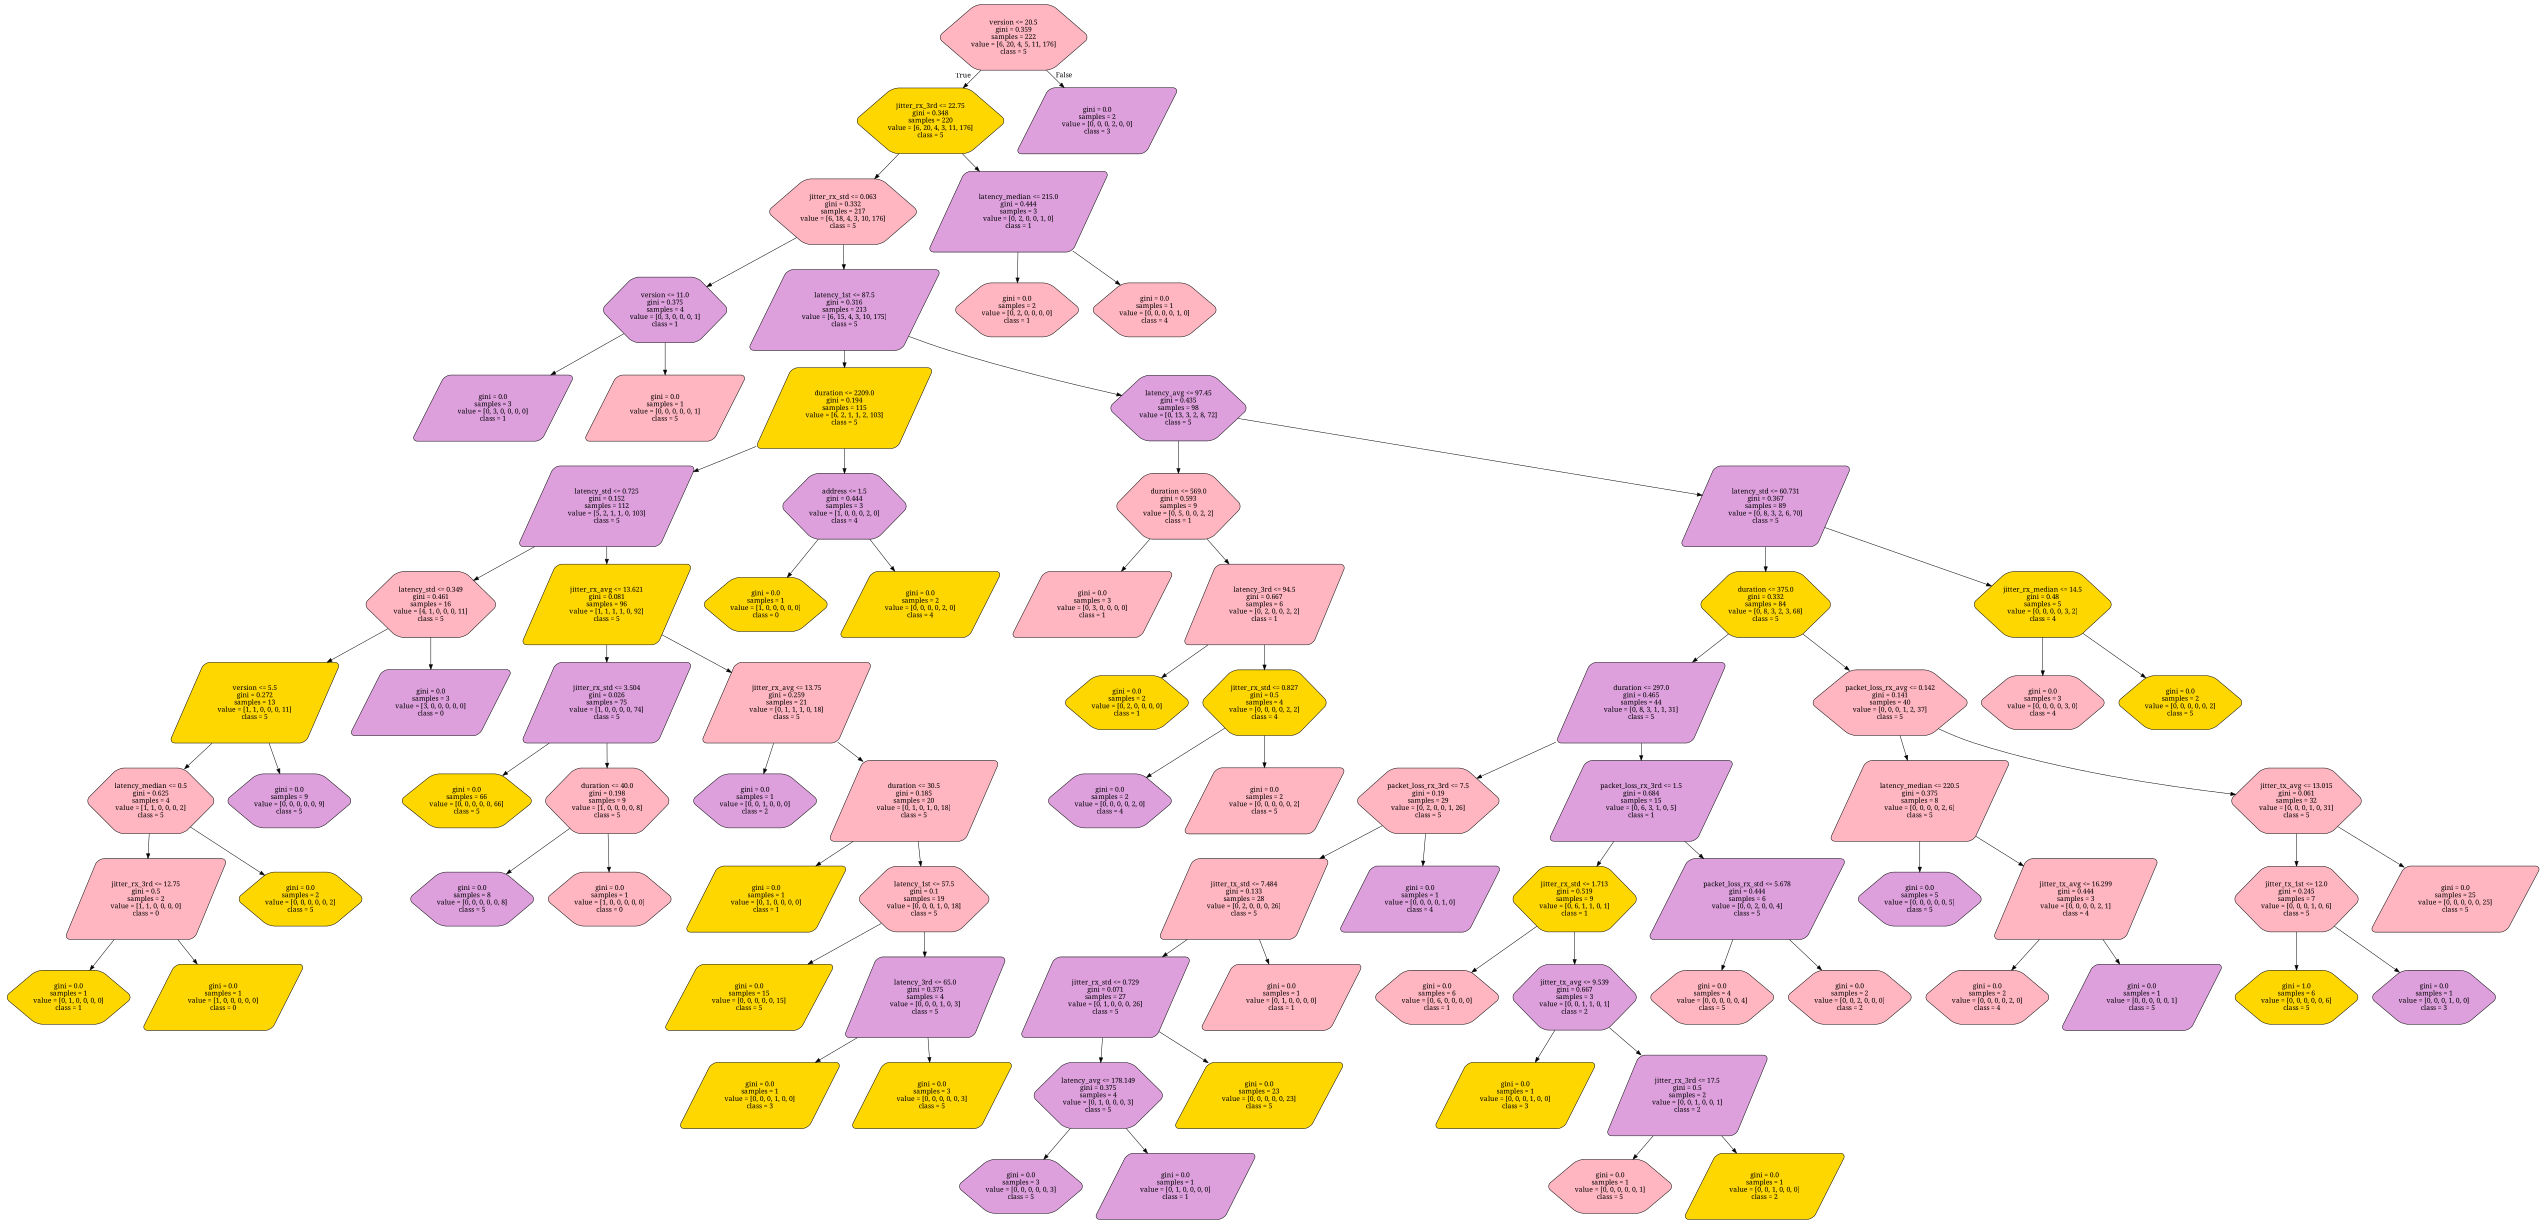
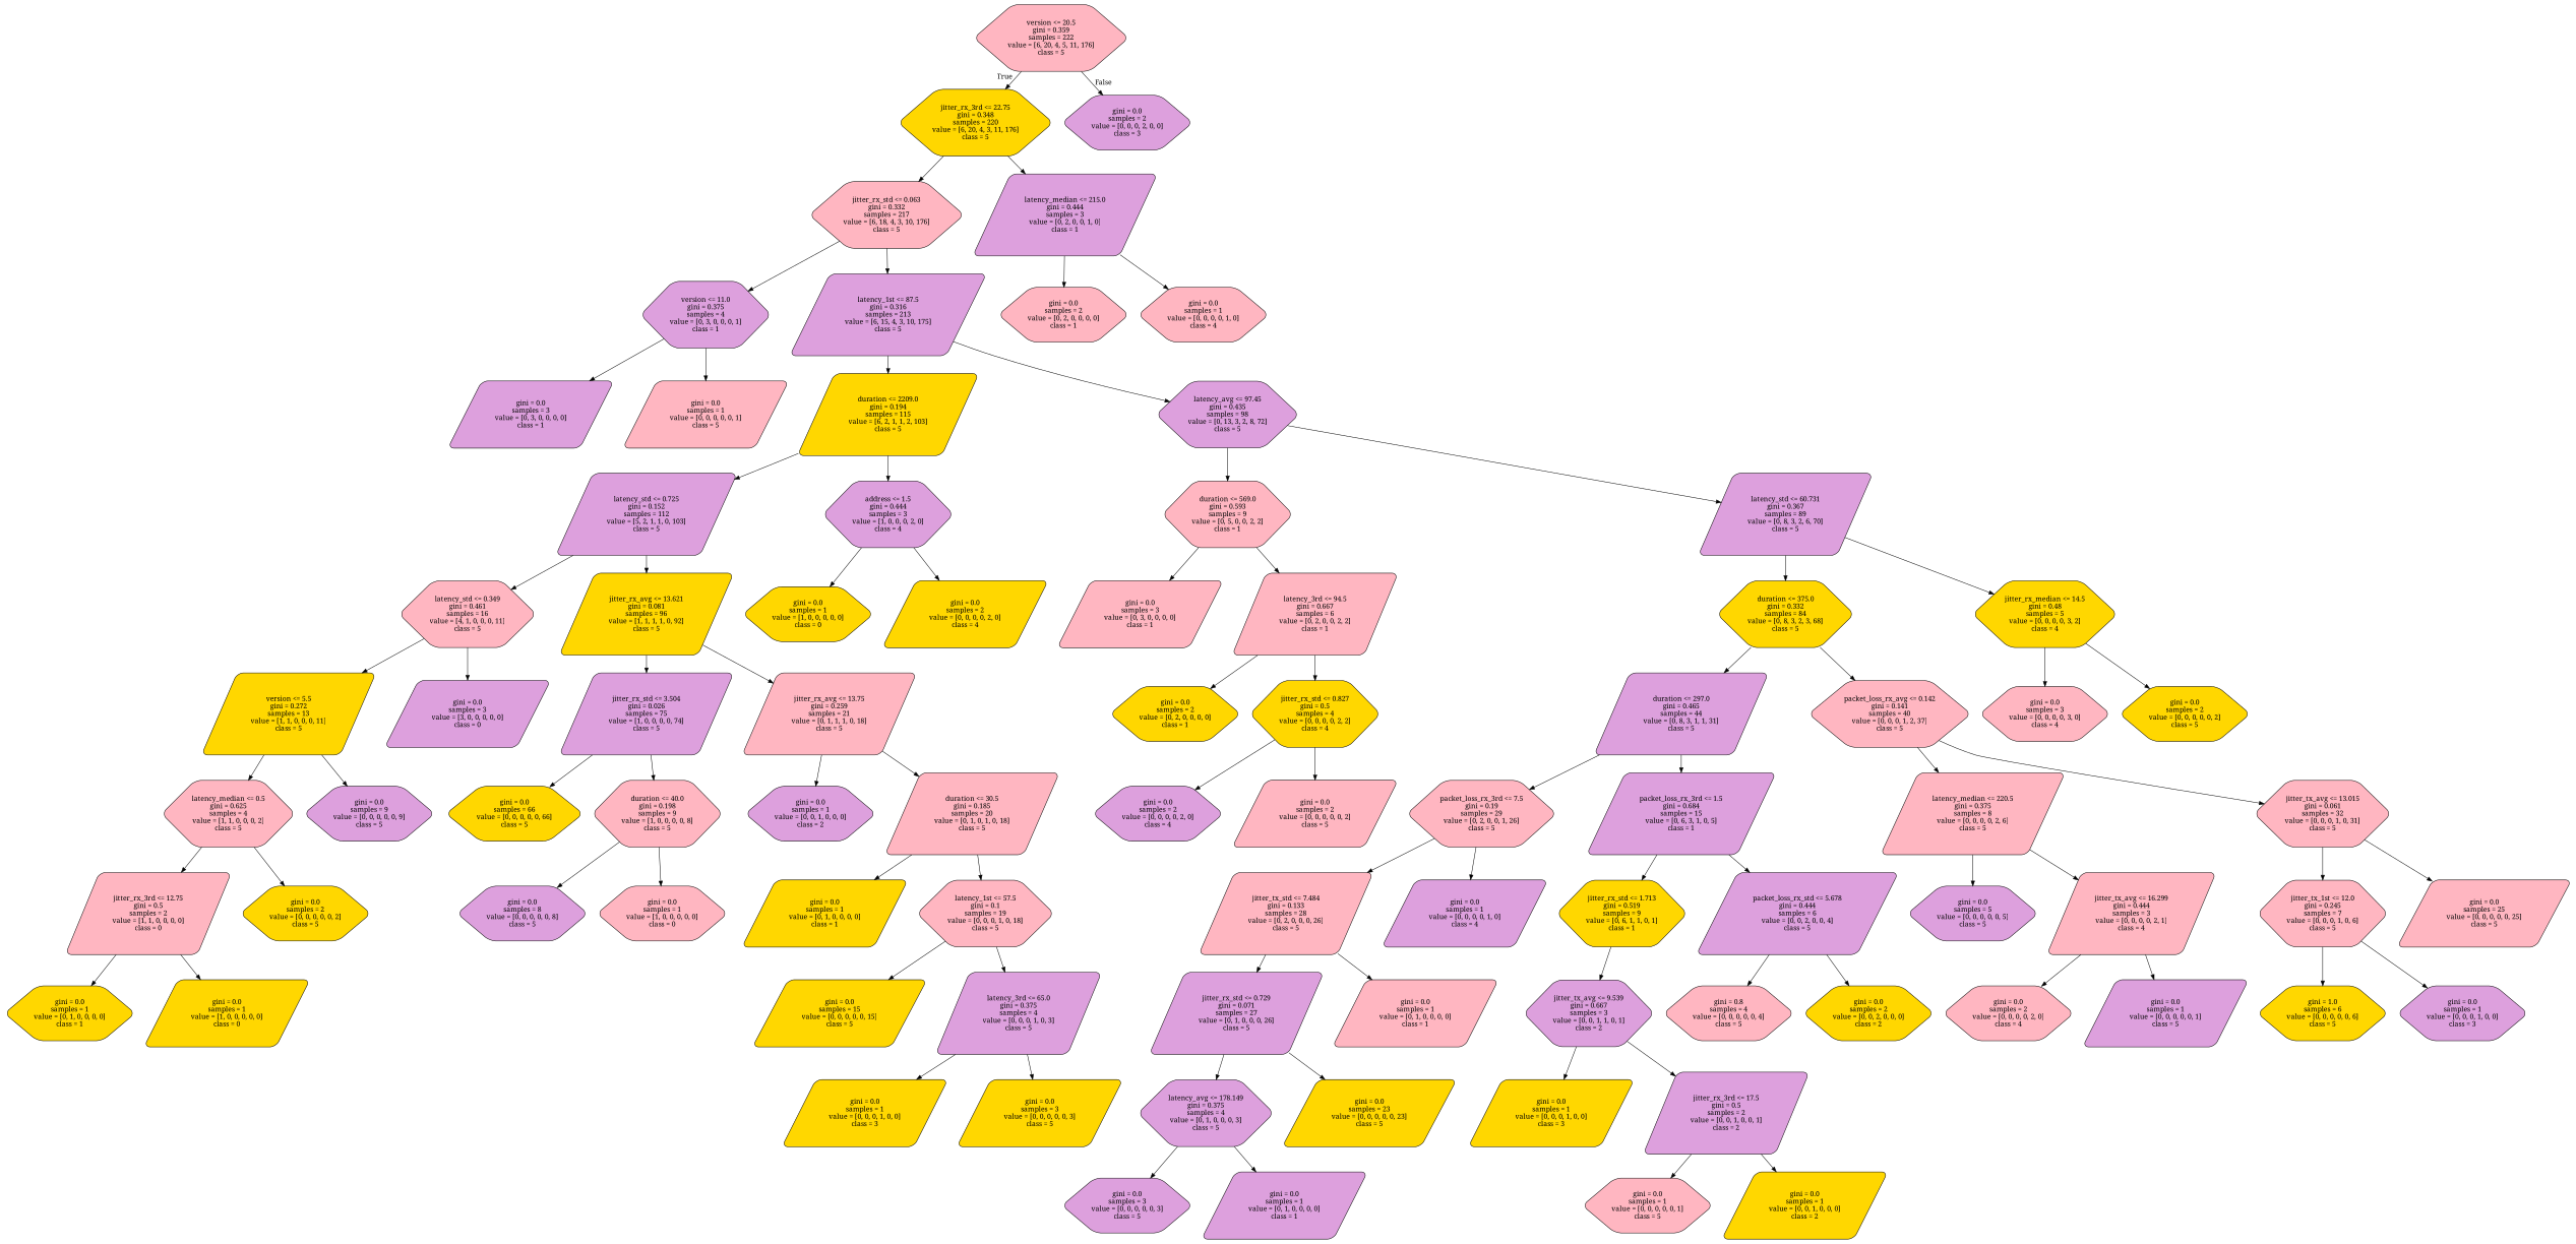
  digraph {
    fontname="Noto Serif"
    node [color=black fillcolor=lightpink fontname="Noto Serif" shape=hexagon style="filled, rounded"]
    edge [fontname="Noto Serif"]
    n1 [label="version <= 20.5\ngini = 0.359\nsamples = 222\nvalue = [6, 20, 4, 5, 11, 176]\nclass = 5"]
    n2 [fillcolor=gold label="jitter_rx_3rd <= 22.75\ngini = 0.348\nsamples = 220\nvalue = [6, 20, 4, 3, 11, 176]\nclass = 5"]
-   n3 [fillcolor=plum label="gini = 0.0\nsamples = 2\nvalue = [0, 0, 0, 2, 0, 0]\nclass = 3" shape=parallelogram]
+   n3 [fillcolor=plum label="gini = 0.0\nsamples = 2\nvalue = [0, 0, 0, 2, 0, 0]\nclass = 3"]
    n4 [label="jitter_rx_std <= 0.063\ngini = 0.332\nsamples = 217\nvalue = [6, 18, 4, 3, 10, 176]\nclass = 5"]
    n5 [fillcolor=plum label="latency_median <= 215.0\ngini = 0.444\nsamples = 3\nvalue = [0, 2, 0, 0, 1, 0]\nclass = 1" shape=parallelogram]
    n6 [fillcolor=plum label="version <= 11.0\ngini = 0.375\nsamples = 4\nvalue = [0, 3, 0, 0, 0, 1]\nclass = 1"]
    n7 [fillcolor=plum label="latency_1st <= 87.5\ngini = 0.316\nsamples = 213\nvalue = [6, 15, 4, 3, 10, 175]\nclass = 5" shape=parallelogram]
    n8 [label="gini = 0.0\nsamples = 2\nvalue = [0, 2, 0, 0, 0, 0]\nclass = 1"]
    n9 [label="gini = 0.0\nsamples = 1\nvalue = [0, 0, 0, 0, 1, 0]\nclass = 4"]
    n10 [fillcolor=plum label="gini = 0.0\nsamples = 3\nvalue = [0, 3, 0, 0, 0, 0]\nclass = 1" shape=parallelogram]
    n11 [label="gini = 0.0\nsamples = 1\nvalue = [0, 0, 0, 0, 0, 1]\nclass = 5" shape=parallelogram]
    n12 [fillcolor=gold label="duration <= 2209.0\ngini = 0.194\nsamples = 115\nvalue = [6, 2, 1, 1, 2, 103]\nclass = 5" shape=parallelogram]
    n13 [fillcolor=plum label="latency_avg <= 97.45\ngini = 0.435\nsamples = 98\nvalue = [0, 13, 3, 2, 8, 72]\nclass = 5"]
    n14 [fillcolor=plum label="latency_std <= 0.725\ngini = 0.152\nsamples = 112\nvalue = [5, 2, 1, 1, 0, 103]\nclass = 5" shape=parallelogram]
    n15 [fillcolor=plum label="address <= 1.5\ngini = 0.444\nsamples = 3\nvalue = [1, 0, 0, 0, 2, 0]\nclass = 4"]
    n16 [label="duration <= 569.0\ngini = 0.593\nsamples = 9\nvalue = [0, 5, 0, 0, 2, 2]\nclass = 1"]
    n17 [fillcolor=plum label="latency_std <= 60.731\ngini = 0.367\nsamples = 89\nvalue = [0, 8, 3, 2, 6, 70]\nclass = 5" shape=parallelogram]
    n18 [label="latency_std <= 0.349\ngini = 0.461\nsamples = 16\nvalue = [4, 1, 0, 0, 0, 11]\nclass = 5"]
    n19 [fillcolor=gold label="jitter_rx_avg <= 13.621\ngini = 0.081\nsamples = 96\nvalue = [1, 1, 1, 1, 0, 92]\nclass = 5" shape=parallelogram]
    n20 [fillcolor=gold label="gini = 0.0\nsamples = 1\nvalue = [1, 0, 0, 0, 0, 0]\nclass = 0"]
    n21 [fillcolor=gold label="gini = 0.0\nsamples = 2\nvalue = [0, 0, 0, 0, 2, 0]\nclass = 4" shape=parallelogram]
    n22 [fillcolor=gold label="version <= 5.5\ngini = 0.272\nsamples = 13\nvalue = [1, 1, 0, 0, 0, 11]\nclass = 5" shape=parallelogram]
    n23 [fillcolor=plum label="gini = 0.0\nsamples = 3\nvalue = [3, 0, 0, 0, 0, 0]\nclass = 0" shape=parallelogram]
    n24 [fillcolor=plum label="jitter_rx_std <= 3.504\ngini = 0.026\nsamples = 75\nvalue = [1, 0, 0, 0, 0, 74]\nclass = 5" shape=parallelogram]
    n25 [label="jitter_rx_avg <= 13.75\ngini = 0.259\nsamples = 21\nvalue = [0, 1, 1, 1, 0, 18]\nclass = 5" shape=parallelogram]
    n26 [label="latency_median <= 0.5\ngini = 0.625\nsamples = 4\nvalue = [1, 1, 0, 0, 0, 2]\nclass = 5"]
    n27 [fillcolor=plum label="gini = 0.0\nsamples = 9\nvalue = [0, 0, 0, 0, 0, 9]\nclass = 5"]
    n28 [label="jitter_rx_3rd <= 12.75\ngini = 0.5\nsamples = 2\nvalue = [1, 1, 0, 0, 0, 0]\nclass = 0" shape=parallelogram]
    n29 [fillcolor=gold label="gini = 0.0\nsamples = 2\nvalue = [0, 0, 0, 0, 0, 2]\nclass = 5"]
    n30 [fillcolor=gold label="gini = 0.0\nsamples = 1\nvalue = [0, 1, 0, 0, 0, 0]\nclass = 1"]
    n31 [fillcolor=gold label="gini = 0.0\nsamples = 1\nvalue = [1, 0, 0, 0, 0, 0]\nclass = 0" shape=parallelogram]
    n32 [fillcolor=gold label="gini = 0.0\nsamples = 66\nvalue = [0, 0, 0, 0, 0, 66]\nclass = 5"]
    n33 [label="duration <= 40.0\ngini = 0.198\nsamples = 9\nvalue = [1, 0, 0, 0, 0, 8]\nclass = 5"]
    n34 [fillcolor=plum label="gini = 0.0\nsamples = 1\nvalue = [0, 0, 1, 0, 0, 0]\nclass = 2"]
    n35 [label="duration <= 30.5\ngini = 0.185\nsamples = 20\nvalue = [0, 1, 0, 1, 0, 18]\nclass = 5" shape=parallelogram]
    n36 [fillcolor=plum label="gini = 0.0\nsamples = 8\nvalue = [0, 0, 0, 0, 0, 8]\nclass = 5"]
    n37 [label="gini = 0.0\nsamples = 1\nvalue = [1, 0, 0, 0, 0, 0]\nclass = 0"]
    n38 [fillcolor=gold label="gini = 0.0\nsamples = 1\nvalue = [0, 1, 0, 0, 0, 0]\nclass = 1" shape=parallelogram]
    n39 [label="latency_1st <= 57.5\ngini = 0.1\nsamples = 19\nvalue = [0, 0, 0, 1, 0, 18]\nclass = 5"]
    n40 [fillcolor=gold label="gini = 0.0\nsamples = 15\nvalue = [0, 0, 0, 0, 0, 15]\nclass = 5" shape=parallelogram]
    n41 [fillcolor=plum label="latency_3rd <= 65.0\ngini = 0.375\nsamples = 4\nvalue = [0, 0, 0, 1, 0, 3]\nclass = 5" shape=parallelogram]
    n42 [fillcolor=gold label="gini = 0.0\nsamples = 1\nvalue = [0, 0, 0, 1, 0, 0]\nclass = 3" shape=parallelogram]
    n43 [fillcolor=gold label="gini = 0.0\nsamples = 3\nvalue = [0, 0, 0, 0, 0, 3]\nclass = 5" shape=parallelogram]
    n44 [label="gini = 0.0\nsamples = 3\nvalue = [0, 3, 0, 0, 0, 0]\nclass = 1" shape=parallelogram]
    n45 [label="latency_3rd <= 94.5\ngini = 0.667\nsamples = 6\nvalue = [0, 2, 0, 0, 2, 2]\nclass = 1" shape=parallelogram]
    n46 [fillcolor=gold label="duration <= 375.0\ngini = 0.332\nsamples = 84\nvalue = [0, 8, 3, 2, 3, 68]\nclass = 5"]
    n47 [fillcolor=gold label="jitter_rx_median <= 14.5\ngini = 0.48\nsamples = 5\nvalue = [0, 0, 0, 0, 3, 2]\nclass = 4"]
    n48 [fillcolor=gold label="gini = 0.0\nsamples = 2\nvalue = [0, 2, 0, 0, 0, 0]\nclass = 1"]
    n49 [fillcolor=gold label="jitter_rx_std <= 0.827\ngini = 0.5\nsamples = 4\nvalue = [0, 0, 0, 0, 2, 2]\nclass = 4"]
    n50 [fillcolor=plum label="gini = 0.0\nsamples = 2\nvalue = [0, 0, 0, 0, 2, 0]\nclass = 4"]
    n51 [label="gini = 0.0\nsamples = 2\nvalue = [0, 0, 0, 0, 0, 2]\nclass = 5" shape=parallelogram]
    n52 [fillcolor=plum label="duration <= 297.0\ngini = 0.465\nsamples = 44\nvalue = [0, 8, 3, 1, 1, 31]\nclass = 5" shape=parallelogram]
    n53 [label="packet_loss_rx_avg <= 0.142\ngini = 0.141\nsamples = 40\nvalue = [0, 0, 0, 1, 2, 37]\nclass = 5"]
    n54 [label="gini = 0.0\nsamples = 3\nvalue = [0, 0, 0, 0, 3, 0]\nclass = 4"]
    n55 [fillcolor=gold label="gini = 0.0\nsamples = 2\nvalue = [0, 0, 0, 0, 0, 2]\nclass = 5"]
    n56 [label="packet_loss_rx_3rd <= 7.5\ngini = 0.19\nsamples = 29\nvalue = [0, 2, 0, 0, 1, 26]\nclass = 5"]
    n57 [fillcolor=plum label="packet_loss_rx_3rd <= 1.5\ngini = 0.684\nsamples = 15\nvalue = [0, 6, 3, 1, 0, 5]\nclass = 1" shape=parallelogram]
    n58 [label="latency_median <= 220.5\ngini = 0.375\nsamples = 8\nvalue = [0, 0, 0, 0, 2, 6]\nclass = 5" shape=parallelogram]
    n59 [label="jitter_tx_avg <= 13.015\ngini = 0.061\nsamples = 32\nvalue = [0, 0, 0, 1, 0, 31]\nclass = 5"]
    n60 [label="jitter_tx_std <= 7.484\ngini = 0.133\nsamples = 28\nvalue = [0, 2, 0, 0, 0, 26]\nclass = 5" shape=parallelogram]
    n61 [fillcolor=plum label="gini = 0.0\nsamples = 1\nvalue = [0, 0, 0, 0, 1, 0]\nclass = 4" shape=parallelogram]
    n62 [fillcolor=gold label="jitter_rx_std <= 1.713\ngini = 0.519\nsamples = 9\nvalue = [0, 6, 1, 1, 0, 1]\nclass = 1"]
    n63 [fillcolor=plum label="packet_loss_rx_std <= 5.678\ngini = 0.444\nsamples = 6\nvalue = [0, 0, 2, 0, 0, 4]\nclass = 5" shape=parallelogram]
    n64 [fillcolor=plum label="jitter_rx_std <= 0.729\ngini = 0.071\nsamples = 27\nvalue = [0, 1, 0, 0, 0, 26]\nclass = 5" shape=parallelogram]
    n65 [label="gini = 0.0\nsamples = 1\nvalue = [0, 1, 0, 0, 0, 0]\nclass = 1" shape=parallelogram]
    n66 [fillcolor=plum label="latency_avg <= 178.149\ngini = 0.375\nsamples = 4\nvalue = [0, 1, 0, 0, 0, 3]\nclass = 5"]
    n67 [fillcolor=gold label="gini = 0.0\nsamples = 23\nvalue = [0, 0, 0, 0, 0, 23]\nclass = 5" shape=parallelogram]
    n68 [fillcolor=plum label="gini = 0.0\nsamples = 3\nvalue = [0, 0, 0, 0, 0, 3]\nclass = 5"]
    n69 [fillcolor=plum label="gini = 0.0\nsamples = 1\nvalue = [0, 1, 0, 0, 0, 0]\nclass = 1" shape=parallelogram]
-   n70 [label="gini = 0.0\nsamples = 6\nvalue = [0, 6, 0, 0, 0, 0]\nclass = 1"]
    n71 [fillcolor=plum label="jitter_tx_avg <= 9.539\ngini = 0.667\nsamples = 3\nvalue = [0, 0, 1, 1, 0, 1]\nclass = 2"]
-   n72 [label="gini = 0.0\nsamples = 4\nvalue = [0, 0, 0, 0, 0, 4]\nclass = 5"]
-   n73 [label="gini = 0.0\nsamples = 2\nvalue = [0, 0, 2, 0, 0, 0]\nclass = 2"]
+   n72 [label="gini = 0.8\nsamples = 4\nvalue = [0, 0, 0, 0, 0, 4]\nclass = 5"]
+   n73 [fillcolor=gold label="gini = 0.0\nsamples = 2\nvalue = [0, 0, 2, 0, 0, 0]\nclass = 2"]
    n74 [fillcolor=gold label="gini = 0.0\nsamples = 1\nvalue = [0, 0, 0, 1, 0, 0]\nclass = 3" shape=parallelogram]
    n75 [fillcolor=plum label="jitter_rx_3rd <= 17.5\ngini = 0.5\nsamples = 2\nvalue = [0, 0, 1, 0, 0, 1]\nclass = 2" shape=parallelogram]
    n76 [label="gini = 0.0\nsamples = 1\nvalue = [0, 0, 0, 0, 0, 1]\nclass = 5"]
    n77 [fillcolor=gold label="gini = 0.0\nsamples = 1\nvalue = [0, 0, 1, 0, 0, 0]\nclass = 2" shape=parallelogram]
    n78 [fillcolor=plum label="gini = 0.0\nsamples = 5\nvalue = [0, 0, 0, 0, 0, 5]\nclass = 5"]
    n79 [label="jitter_tx_avg <= 16.299\ngini = 0.444\nsamples = 3\nvalue = [0, 0, 0, 0, 2, 1]\nclass = 4" shape=parallelogram]
    n80 [label="jitter_tx_1st <= 12.0\ngini = 0.245\nsamples = 7\nvalue = [0, 0, 0, 1, 0, 6]\nclass = 5"]
    n81 [label="gini = 0.0\nsamples = 25\nvalue = [0, 0, 0, 0, 0, 25]\nclass = 5" shape=parallelogram]
    n82 [label="gini = 0.0\nsamples = 2\nvalue = [0, 0, 0, 0, 2, 0]\nclass = 4"]
    n83 [fillcolor=plum label="gini = 0.0\nsamples = 1\nvalue = [0, 0, 0, 0, 0, 1]\nclass = 5" shape=parallelogram]
    n84 [fillcolor=gold label="gini = 1.0\nsamples = 6\nvalue = [0, 0, 0, 0, 0, 6]\nclass = 5"]
    n85 [fillcolor=plum label="gini = 0.0\nsamples = 1\nvalue = [0, 0, 0, 1, 0, 0]\nclass = 3"]
    n1 -> n2 [headlabel=True labelangle=45 labeldistance=2.5]
    n1 -> n3 [headlabel=False labelangle=-45 labeldistance=2.5]
    n2 -> n4
    n2 -> n5
    n4 -> n6
    n4 -> n7
    n5 -> n8
    n5 -> n9
    n6 -> n10
    n6 -> n11
    n7 -> n12
    n7 -> n13
    n12 -> n14
    n12 -> n15
    n13 -> n16
    n13 -> n17
    n14 -> n18
    n14 -> n19
    n15 -> n20
    n15 -> n21
    n16 -> n44
    n16 -> n45
    n17 -> n46
    n17 -> n47
    n18 -> n22
    n18 -> n23
    n19 -> n24
    n19 -> n25
    n22 -> n26
    n22 -> n27
    n24 -> n32
    n24 -> n33
    n25 -> n34
    n25 -> n35
    n26 -> n28
    n26 -> n29
    n28 -> n30
    n28 -> n31
    n33 -> n36
    n33 -> n37
    n35 -> n38
    n35 -> n39
    n39 -> n40
    n39 -> n41
    n41 -> n42
    n41 -> n43
    n45 -> n48
    n45 -> n49
    n46 -> n52
    n46 -> n53
    n47 -> n54
    n47 -> n55
    n49 -> n50
    n49 -> n51
    n52 -> n56
    n52 -> n57
    n53 -> n58
    n53 -> n59
    n56 -> n60
    n56 -> n61
    n57 -> n62
    n57 -> n63
    n58 -> n78
    n58 -> n79
    n59 -> n80
    n59 -> n81
    n60 -> n64
    n60 -> n65
-   n62 -> n70
    n62 -> n71
    n63 -> n72
    n63 -> n73
    n64 -> n66
    n64 -> n67
    n66 -> n68
    n66 -> n69
    n71 -> n74
    n71 -> n75
    n75 -> n76
    n75 -> n77
    n79 -> n82
    n79 -> n83
    n80 -> n84
    n80 -> n85
  }
